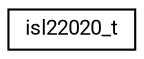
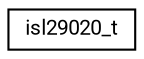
  digraph {
    rankdir=LR
    fontname=Roboto
-   n1 [color=black fillcolor=white fontname=Roboto fontsize=10 height=0.2 label=isl22020_t shape=record style=filled width=0.4]
+   n1 [color=black fillcolor=white fontname=Roboto fontsize=10 height=0.2 label=isl29020_t shape=record style=filled width=0.4]
  }
